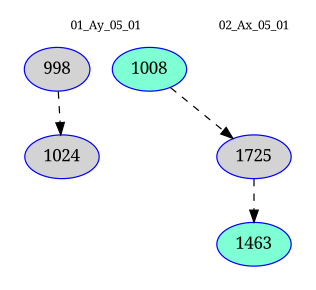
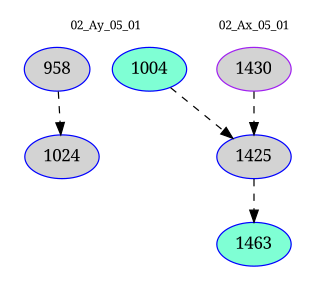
  digraph {
    fontname="Noto Serif"
    node [color=blue fillcolor=lightgrey fontname="Noto Serif" style=filled]
    edge [color=black fontname="Noto Serif" style=dashed]
-   n1 [fillcolor=aquamarine label=1008]
-   n2 [label=998]
+   n1 [fillcolor=aquamarine label=1004]
+   n2 [label=958]
    n3 [label=1024]
-   n5 [label=1725]
+   n4 [color=purple label=1430]
+   n5 [label=1425]
    n6 [fillcolor=aquamarine label=1463]
    subgraph cluster_1 {
      color=white
      fontsize=10
-     label="01_Ay_05_01"
+     label="02_Ay_05_01"
      n1
      n2
      n3
    }
    subgraph cluster_2 {
      color=white
      fontsize=10
      label="02_Ax_05_01"
+     n4
      n5
      n6
    }
    n1 -> n5
    n2 -> n3
+   n4 -> n5
    n5 -> n6
  }
